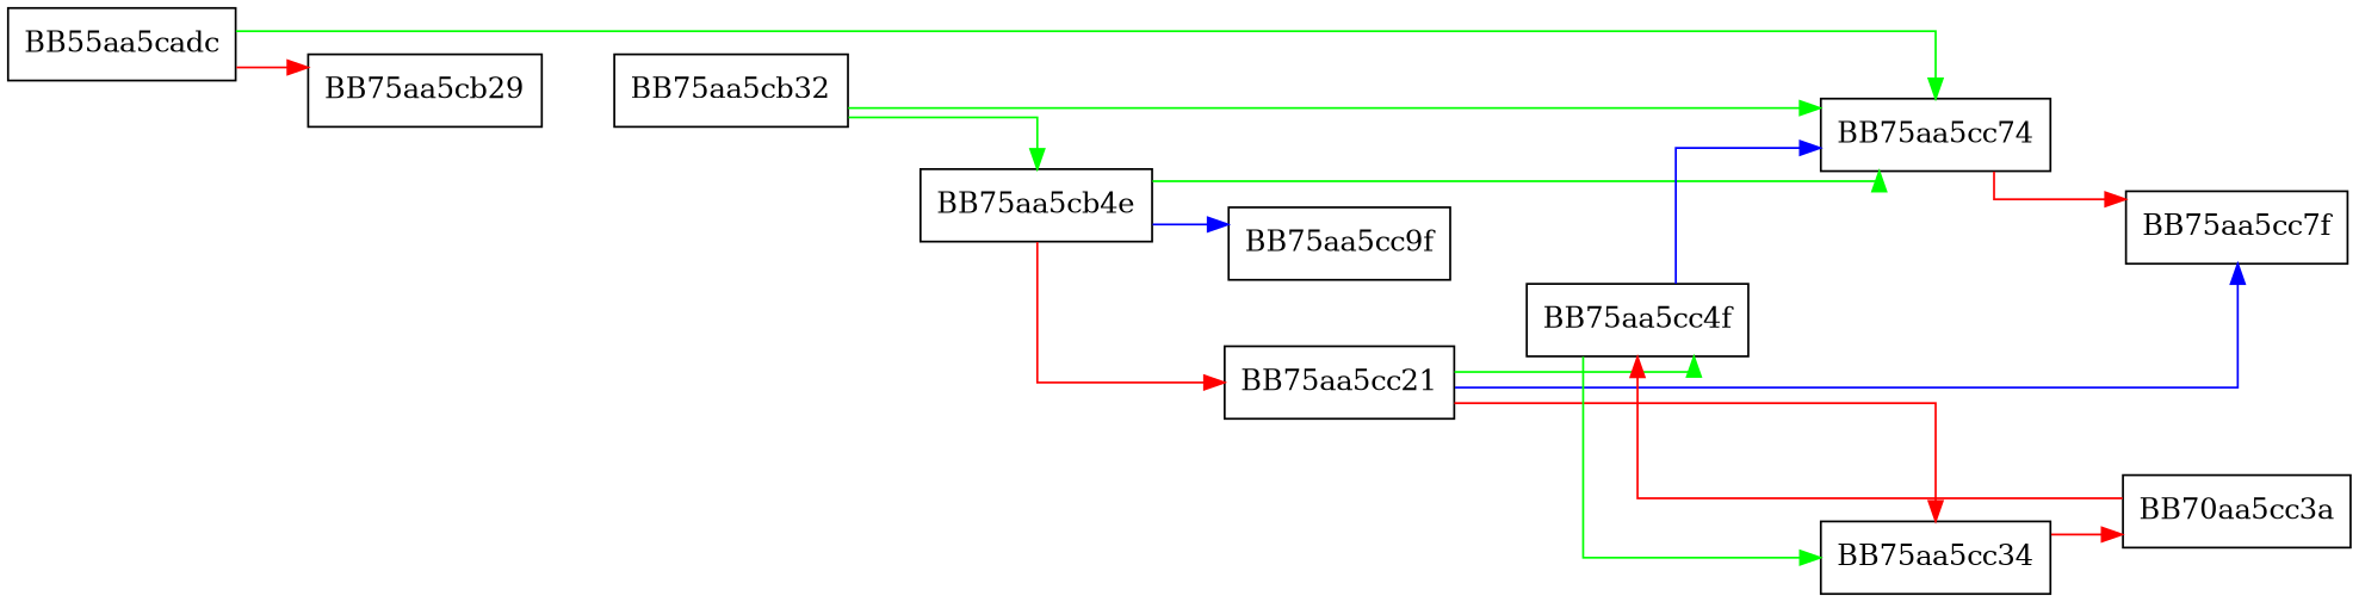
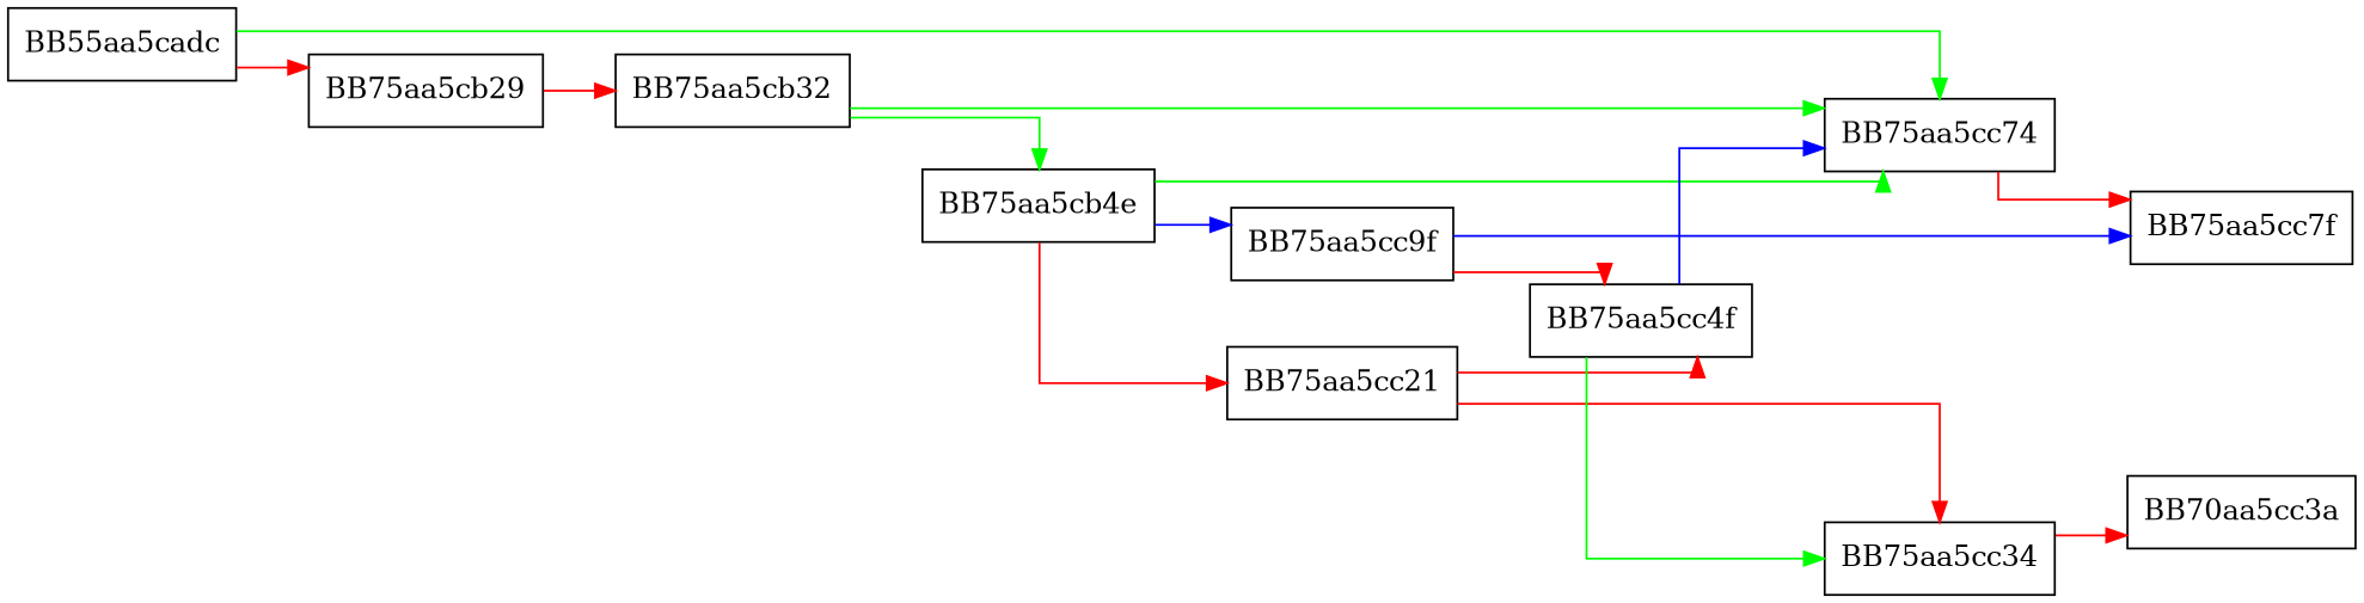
  digraph {
    rankdir=LR
    splines=ortho
    node [shape=box]
    edge [color=red]
    n1 [label=BB55aa5cadc]
    BB75aa5cc74
    BB75aa5cb29
    BB75aa5cc7f
    BB75aa5cb32
    BB75aa5cb4e
    BB75aa5cc9f
    BB75aa5cc21
    BB75aa5cc4f
    BB75aa5cc34
    n11 [label=BB70aa5cc3a]
    n1 -> BB75aa5cc74 [color=green]
    n1 -> BB75aa5cb29
    BB75aa5cc74 -> BB75aa5cc7f
+   BB75aa5cb29 -> BB75aa5cb32
    BB75aa5cb32 -> BB75aa5cc74 [color=green]
    BB75aa5cb32 -> BB75aa5cb4e [color=green]
    BB75aa5cb4e -> BB75aa5cc74 [color=green]
    BB75aa5cb4e -> BB75aa5cc9f [color=blue]
    BB75aa5cb4e -> BB75aa5cc21
-   BB75aa5cc21 -> BB75aa5cc7f [color=blue]
-   BB75aa5cc21 -> BB75aa5cc4f [color=green]
+   BB75aa5cc9f -> BB75aa5cc7f [color=blue]
+   BB75aa5cc21 -> BB75aa5cc4f
    BB75aa5cc21 -> BB75aa5cc34
    BB75aa5cc4f -> BB75aa5cc74 [color=blue]
    BB75aa5cc4f -> BB75aa5cc34 [color=green]
    BB75aa5cc34 -> n11
-   n11 -> BB75aa5cc4f
+   BB75aa5cc9f -> BB75aa5cc4f
  }
